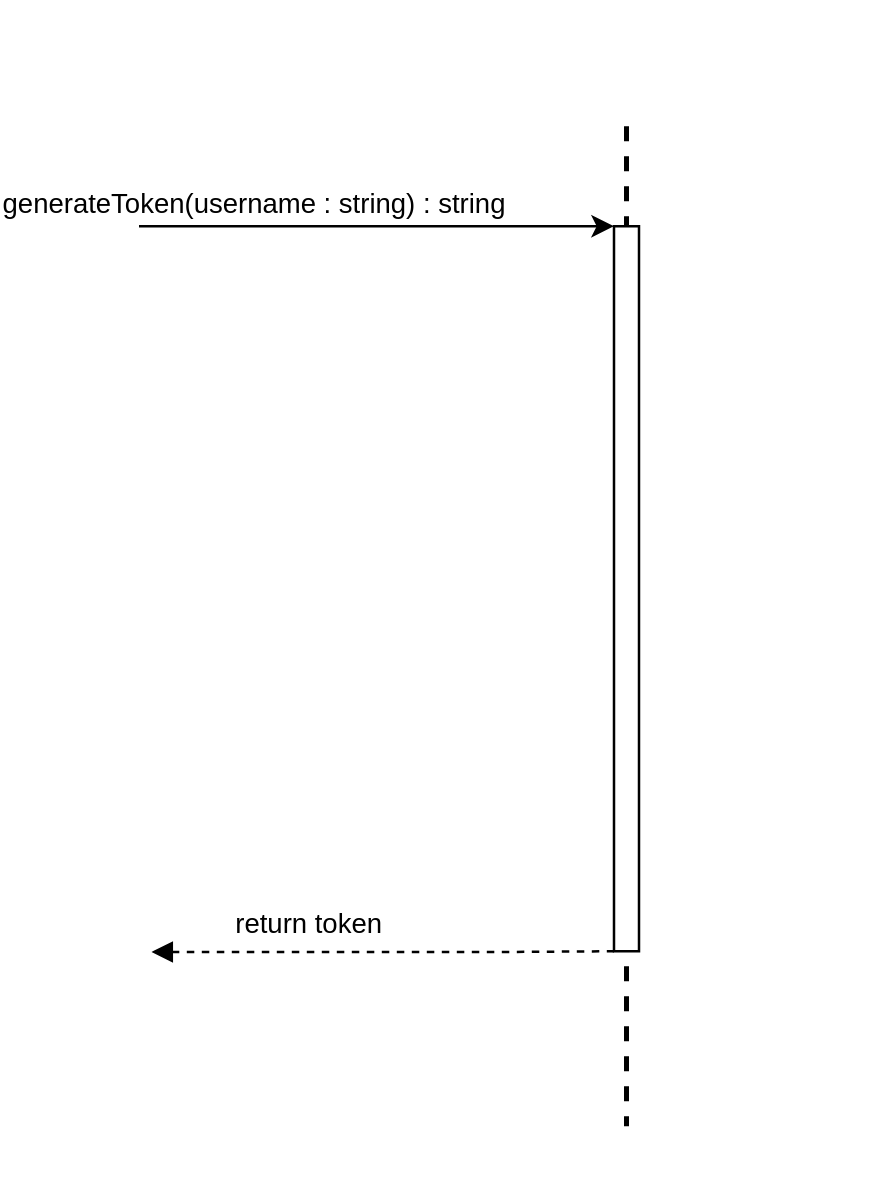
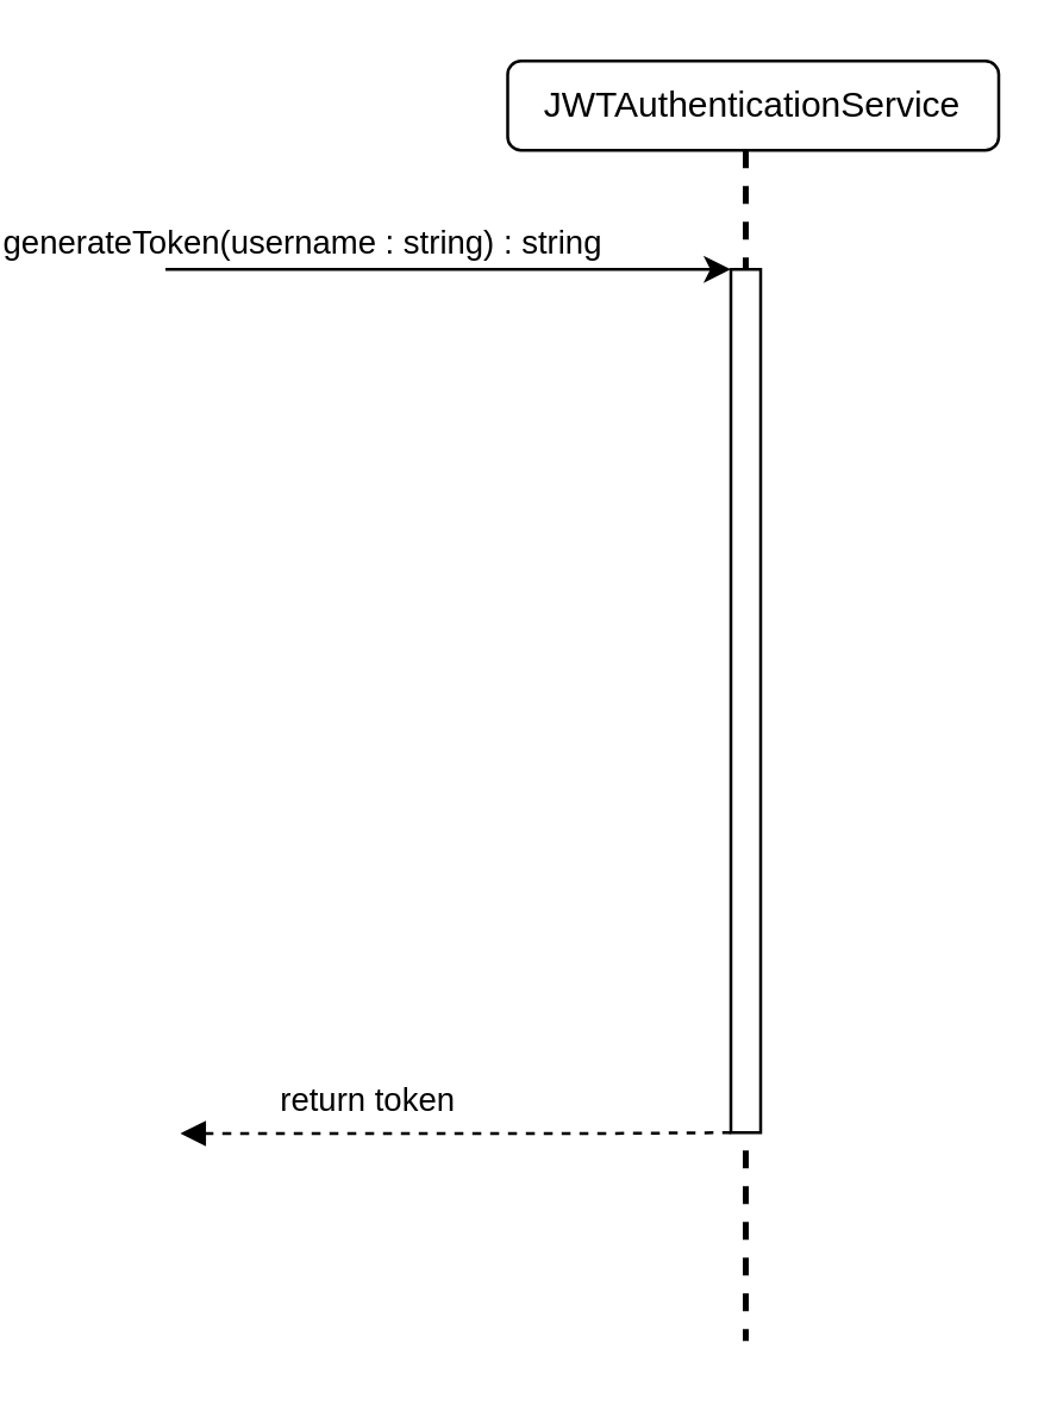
  <mxCell id="0" />
  <mxCell id="1" parent="0" />
+ <mxCell id="2" value="JWTAuthenticationService" style="rounded=1;whiteSpace=wrap;html=1;" parent="1" vertex="1"><mxGeometry x="135" y="20" width="165" height="30" as="geometry" /></mxCell>
  <mxCell id="3" value="" style="line;strokeWidth=2;direction=south;html=1;dashed=1;" parent="1" vertex="1"><mxGeometry x="210" y="50" width="10" height="400" as="geometry" /></mxCell>
  <mxCell id="4" value="" style="html=1;points=[];perimeter=orthogonalPerimeter;" parent="1" vertex="1"><mxGeometry x="210" y="90" width="10" height="290" as="geometry" /></mxCell>
  <mxCell id="5" value="" style="endArrow=classic;html=1;rounded=0;" parent="1" edge="1"><mxGeometry width="50" height="50" relative="1" as="geometry"><mxPoint x="20" y="90" as="sourcePoint" /><mxPoint x="210" y="90" as="targetPoint" /></mxGeometry></mxCell>
  <mxCell id="6" value="&lt;div style=&quot;text-align: left&quot;&gt;&lt;div style=&quot;text-align: left&quot;&gt;&lt;span&gt;generateToken(username : string) : string&lt;/span&gt;&lt;br&gt;&lt;/div&gt;&lt;/div&gt;" style="edgeLabel;html=1;align=center;verticalAlign=middle;resizable=0;points=[];" parent="5" vertex="1" connectable="0"><mxGeometry x="0.567" y="-1" relative="1" as="geometry"><mxPoint x="-104" y="-11" as="offset" /></mxGeometry></mxCell>
  <mxCell id="7" value="" style="endArrow=none;endFill=0;html=1;edgeStyle=orthogonalEdgeStyle;align=left;verticalAlign=top;rounded=0;startArrow=block;startFill=1;dashed=1;" parent="1" edge="1"><mxGeometry x="-1" relative="1" as="geometry"><mxPoint x="25" y="380.26" as="sourcePoint" /><mxPoint x="210" y="380" as="targetPoint" /><Array as="points"><mxPoint x="165" y="379.95" /><mxPoint x="165" y="379.95" /></Array></mxGeometry></mxCell>
  <mxCell id="8" value="return token" style="edgeLabel;resizable=0;html=1;align=left;verticalAlign=bottom;" parent="7" connectable="0" vertex="1"><mxGeometry x="-1" relative="1" as="geometry"><mxPoint x="32" y="-3" as="offset" /></mxGeometry></mxCell>
